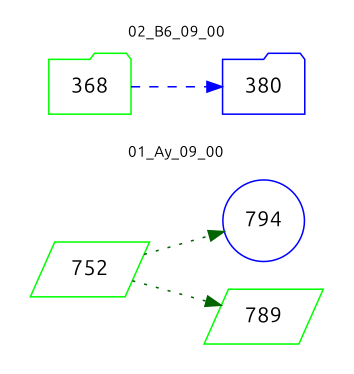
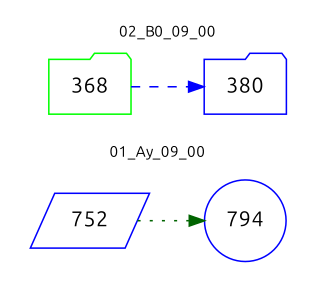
  digraph {
    fontname=Ubuntu
    rankdir=LR
    node [color=green fontname=Ubuntu shape=parallelogram]
    edge [color=darkgreen fontname=Ubuntu style=dotted]
-   n1 [label=752]
-   n2 [label=789]
+   n1 [color=blue label=752]
    n3 [color=blue label=794 shape=circle]
    n4 [label=368 shape=folder]
    n5 [color=blue label=380 shape=folder]
    subgraph cluster_1 {
      color=white
      fontsize=10
      label="01_Ay_09_00"
      n1
-     n2
      n3
    }
    subgraph cluster_2 {
      color=white
      fontsize=10
-     label="02_B6_09_00"
+     label="02_B0_09_00"
      n4
      n5
    }
-   n1 -> n2
    n1 -> n3
    n4 -> n5 [color=blue style=dashed]
  }
